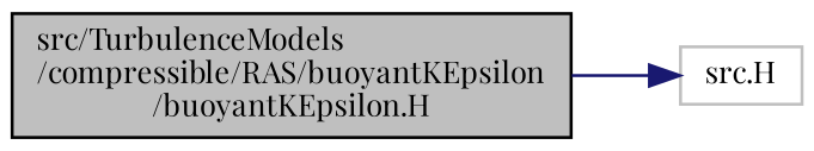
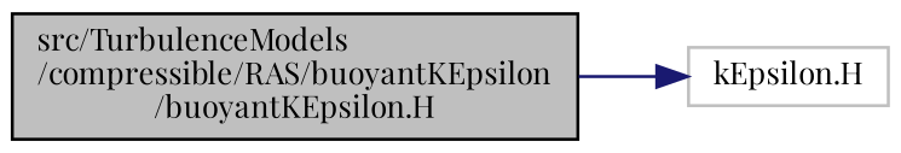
  digraph {
    rankdir=LR
    fontname="Playfair Display"
    node [fontname="Playfair Display" fontsize=10 shape=record]
    n1 [color=black fillcolor=grey75 fontcolor=black height=0.2 label="src/TurbulenceModels\l/compressible/RAS/buoyantKEpsilon\l/buoyantKEpsilon.H" style=filled width=0.4]
-   n2 [color=grey75 height=0.2 label="src.H" width=0.4]
+   n2 [color=grey75 height=0.2 label="kEpsilon.H" width=0.4]
    n1 -> n2 [color=midnightblue fontname="Playfair Display" fontsize=10 labelfontname=Helvetica labelfontsize=10 style=solid]
  }
